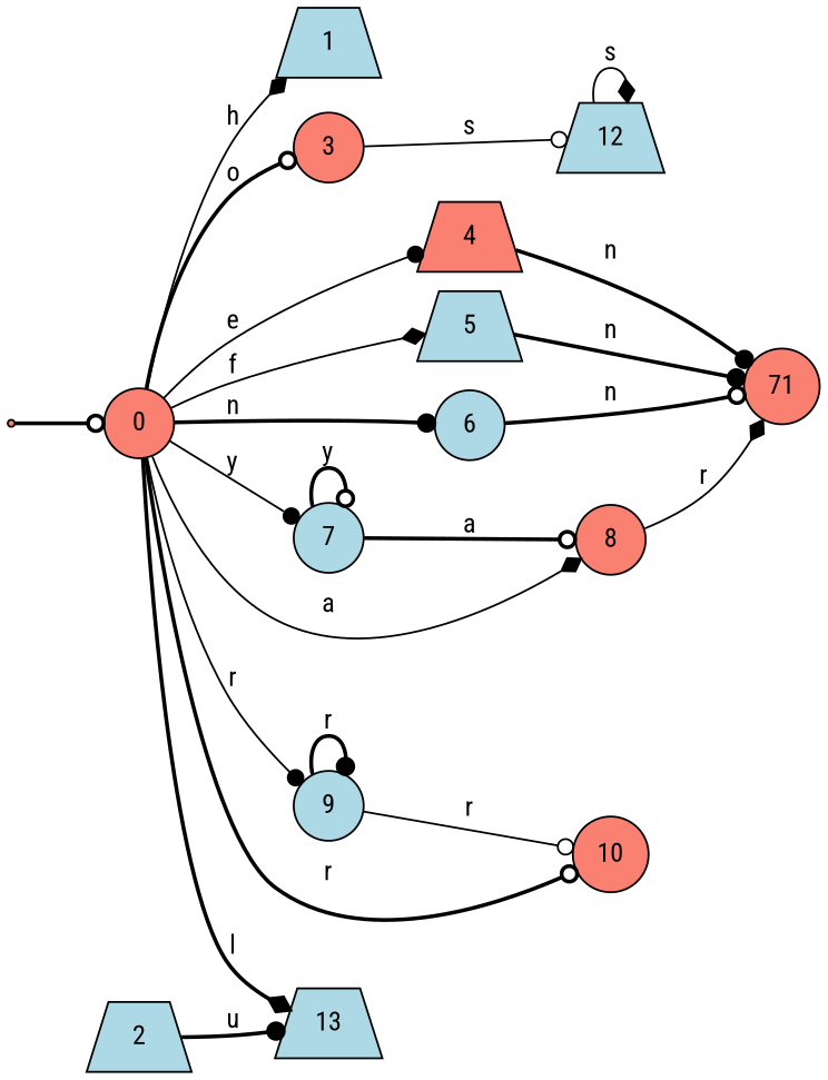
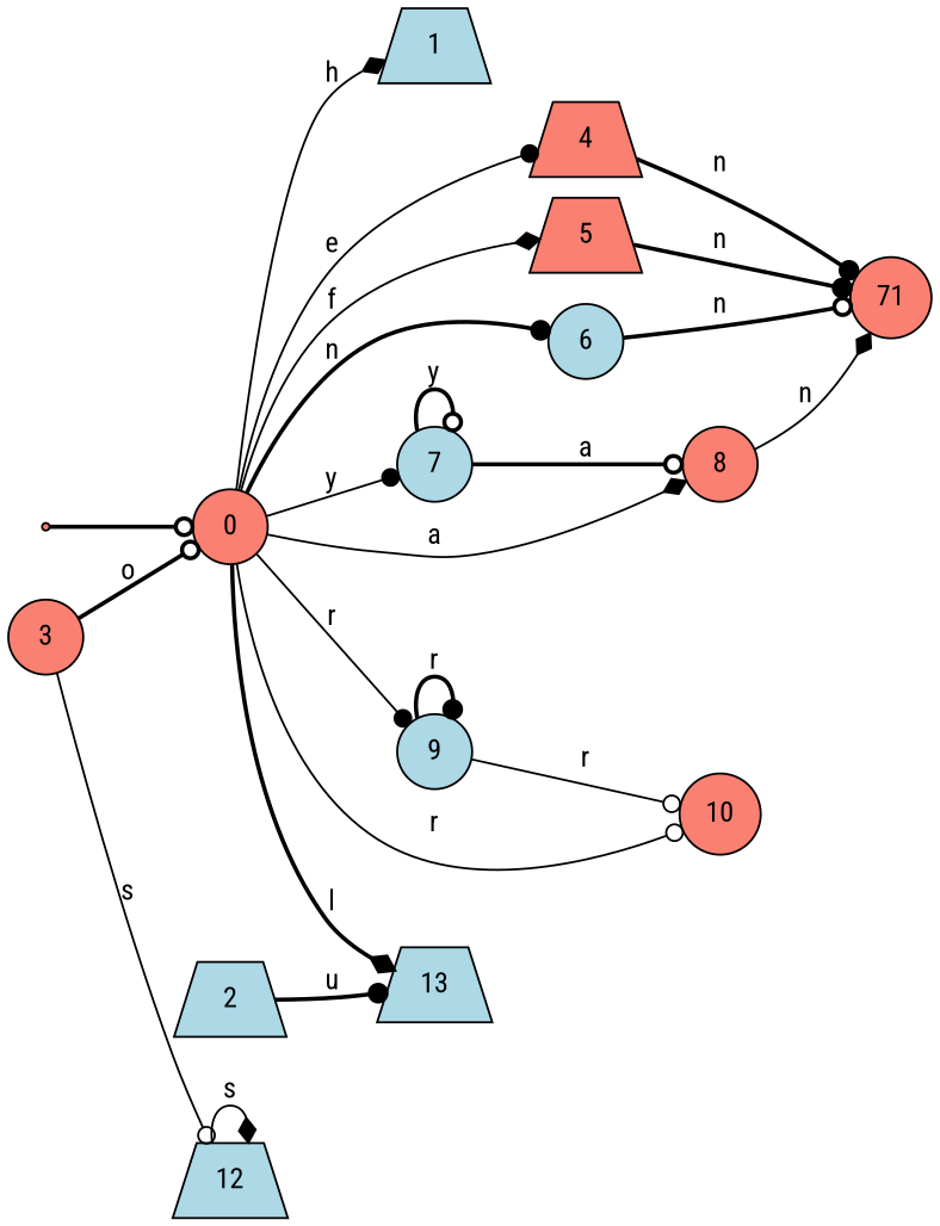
  digraph {
    fontname="Roboto Condensed"
    rankdir=LR
    node [fillcolor=salmon fontname="Roboto Condensed" shape=circle style=filled]
    edge [arrowhead=odot fontname="Roboto Condensed" style=bold]
    dummy0 [shape=point]
    0
    1 [fillcolor=lightblue shape=trapezium]
    3
    4 [shape=trapezium]
-   5 [fillcolor=lightblue shape=trapezium]
+   5 [shape=trapezium]
    6 [fillcolor=lightblue]
    7 [fillcolor=lightblue]
    8
    9 [fillcolor=lightblue]
    10
    13 [fillcolor=lightblue shape=trapezium]
    2 [fillcolor=lightblue shape=trapezium]
    12 [fillcolor=lightblue shape=trapezium]
    n15 [label=71]
    dummy0 -> 0
    0 -> 1 [arrowhead=diamond label=h style=solid]
-   0 -> 3 [label=o]
+   3 -> 0 [label=o]
    0 -> 4 [arrowhead=dot label=e style=solid]
    0 -> 5 [arrowhead=diamond label=f style=solid]
    0 -> 6 [arrowhead=dot label=n]
    0 -> 7 [arrowhead=dot label=y style=solid]
    0 -> 8 [arrowhead=diamond label=a style=solid]
    0 -> 9 [arrowhead=dot label=r style=solid]
-   0 -> 10 [label=r]
+   0 -> 10 [label=r style=solid]
    0 -> 13 [arrowhead=diamond label=l]
    3 -> 12 [label=s style=solid]
    4 -> n15 [arrowhead=dot label=n]
    5 -> n15 [arrowhead=dot label=n]
    6 -> n15 [label=n]
    7 -> 7 [label=y]
    7 -> 8 [label=a]
-   8 -> n15 [arrowhead=diamond label=r style=solid]
+   8 -> n15 [arrowhead=diamond label=n style=solid]
    9 -> 9 [arrowhead=dot label=r]
    9 -> 10 [label=r style=solid]
    2 -> 13 [arrowhead=dot label=u]
    12 -> 12 [arrowhead=diamond label=s style=solid]
  }
